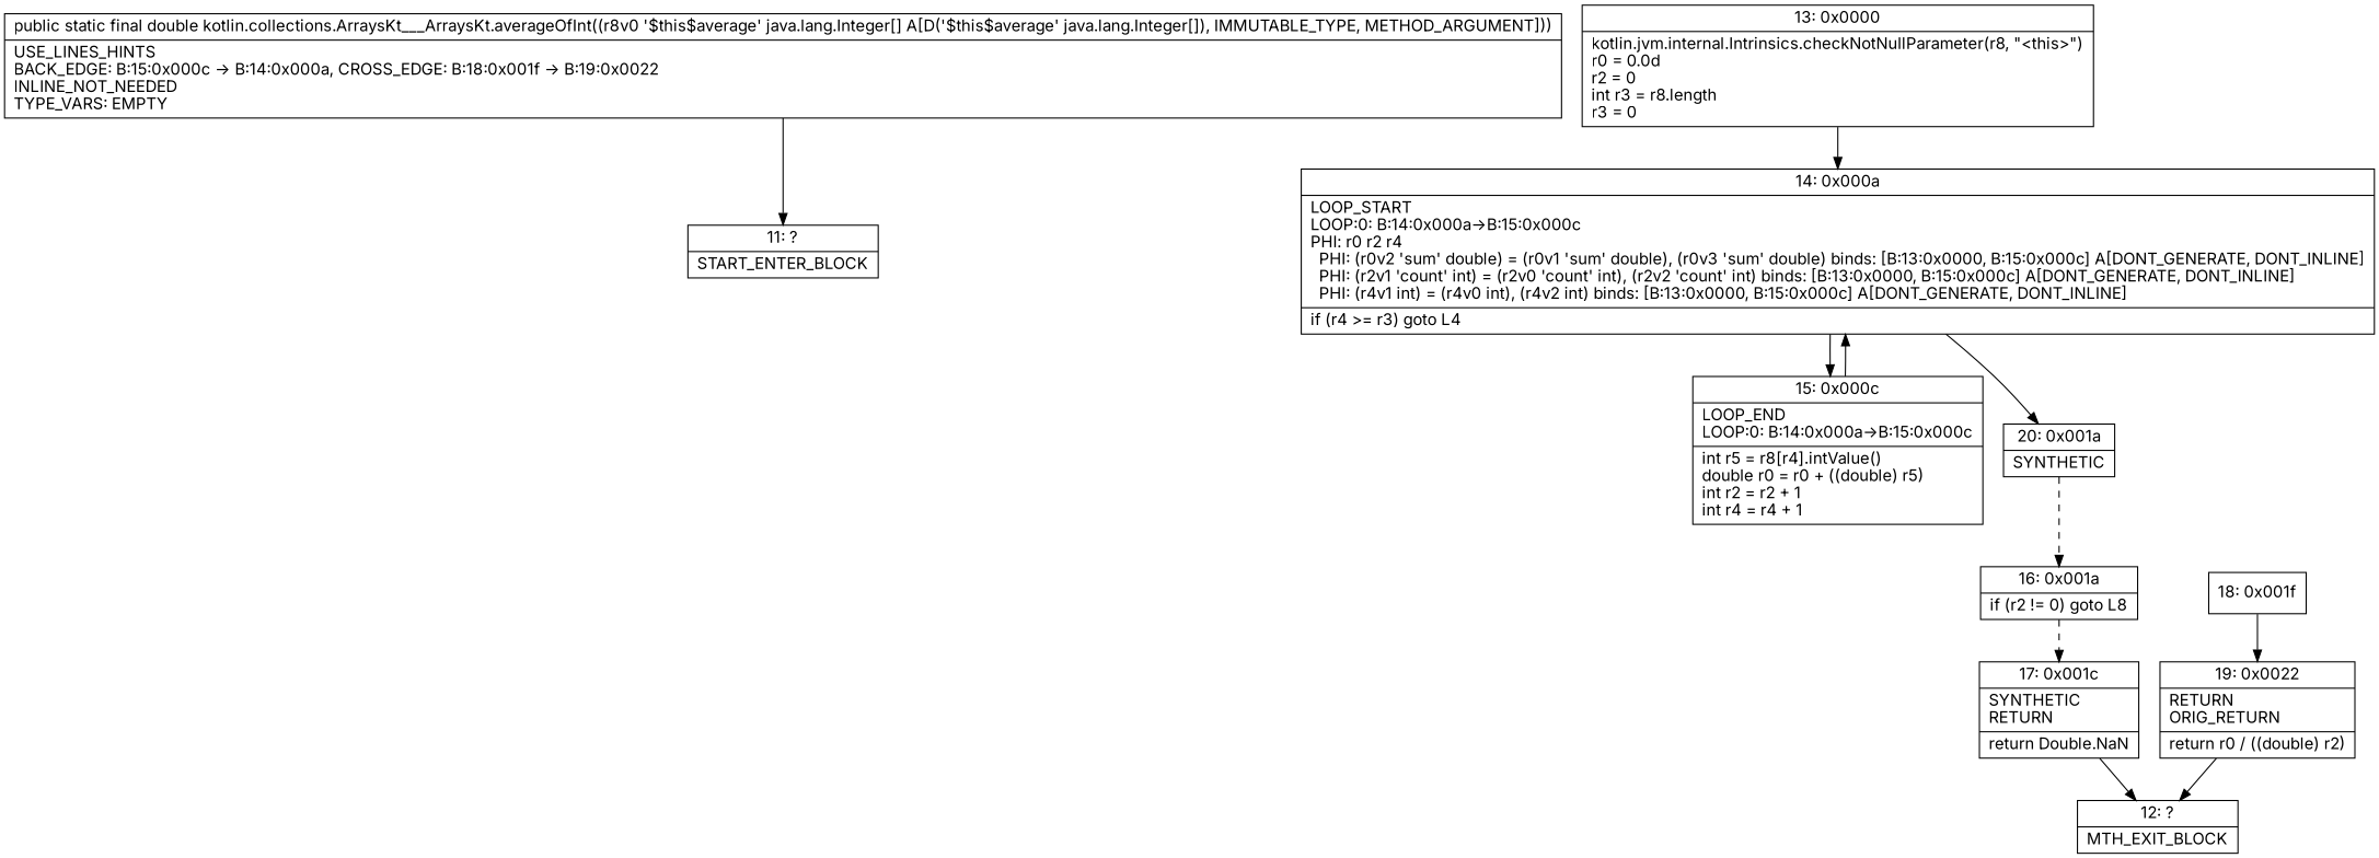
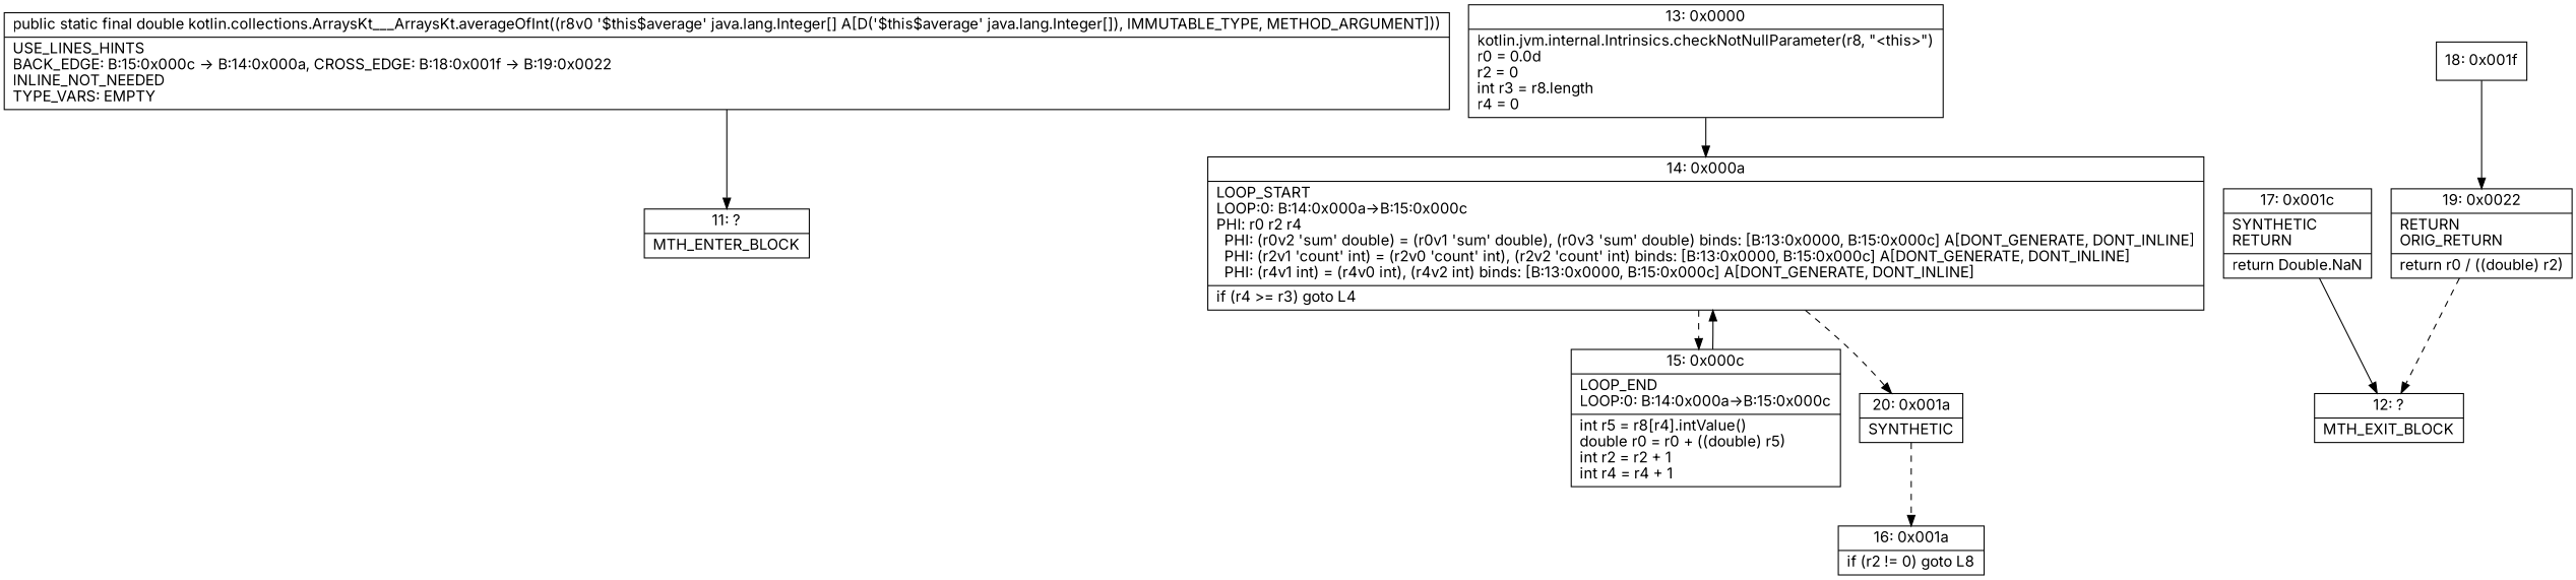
  digraph {
    fontname=Inter
    node [fontname=Inter shape=record]
    edge [fontname=Inter]
-   n1 [label="{11\:\ ?|START_ENTER_BLOCK\l}"]
-   n2 [label="{13\:\ 0x0000|kotlin.jvm.internal.Intrinsics.checkNotNullParameter(r8, \"\<this\>\")\lr0 = 0.0d\lr2 = 0\lint r3 = r8.length\lr3 = 0\l}"]
+   n1 [label="{11\:\ ?|MTH_ENTER_BLOCK\l}"]
+   n2 [label="{13\:\ 0x0000|kotlin.jvm.internal.Intrinsics.checkNotNullParameter(r8, \"\<this\>\")\lr0 = 0.0d\lr2 = 0\lint r3 = r8.length\lr4 = 0\l}"]
    n3 [label="{14\:\ 0x000a|LOOP_START\lLOOP:0: B:14:0x000a\-\>B:15:0x000c\lPHI: r0 r2 r4 \l  PHI: (r0v2 'sum' double) = (r0v1 'sum' double), (r0v3 'sum' double) binds: [B:13:0x0000, B:15:0x000c] A[DONT_GENERATE, DONT_INLINE]\l  PHI: (r2v1 'count' int) = (r2v0 'count' int), (r2v2 'count' int) binds: [B:13:0x0000, B:15:0x000c] A[DONT_GENERATE, DONT_INLINE]\l  PHI: (r4v1 int) = (r4v0 int), (r4v2 int) binds: [B:13:0x0000, B:15:0x000c] A[DONT_GENERATE, DONT_INLINE]\l|if (r4 \>= r3) goto L4\l}"]
    n4 [label="{15\:\ 0x000c|LOOP_END\lLOOP:0: B:14:0x000a\-\>B:15:0x000c\l|int r5 = r8[r4].intValue()\ldouble r0 = r0 + ((double) r5)\lint r2 = r2 + 1\lint r4 = r4 + 1\l}"]
    n5 [label="{20\:\ 0x001a|SYNTHETIC\l}"]
    n6 [label="{16\:\ 0x001a|if (r2 != 0) goto L8\l}"]
    n7 [label="{17\:\ 0x001c|SYNTHETIC\lRETURN\l|return Double.NaN\l}"]
    n8 [label="{12\:\ ?|MTH_EXIT_BLOCK\l}"]
    n9 [label="{18\:\ 0x001f}"]
    n10 [label="{19\:\ 0x0022|RETURN\lORIG_RETURN\l|return r0 \/ ((double) r2)\l}"]
    n11 [label="{public static final double kotlin.collections.ArraysKt___ArraysKt.averageOfInt((r8v0 '$this$average' java.lang.Integer[] A[D('$this$average' java.lang.Integer[]), IMMUTABLE_TYPE, METHOD_ARGUMENT]))  | USE_LINES_HINTS\lBACK_EDGE: B:15:0x000c \-\> B:14:0x000a, CROSS_EDGE: B:18:0x001f \-\> B:19:0x0022\lINLINE_NOT_NEEDED\lTYPE_VARS: EMPTY\l}"]
    n2 -> n3
-   n3 -> n4 [style=solid]
-   n3 -> n5
+   n3 -> n4 [style=dashed]
+   n3 -> n5 [style=dashed]
    n4 -> n3
    n5 -> n6 [style=dashed]
-   n6 -> n7 [style=dashed]
    n7 -> n8
    n9 -> n10
-   n10 -> n8
+   n10 -> n8 [style=dashed]
    n11 -> n1
  }
